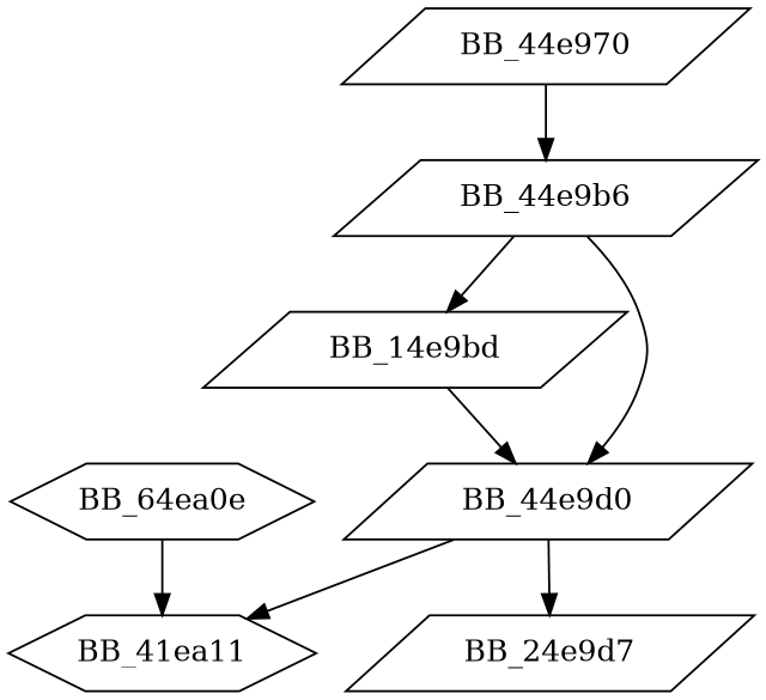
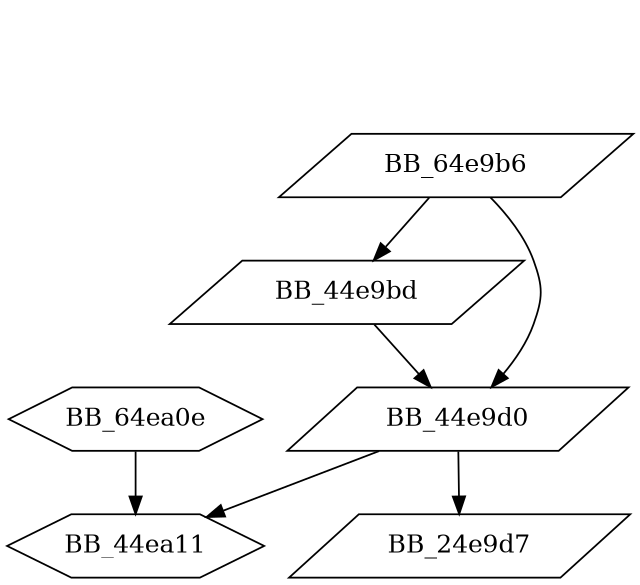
  digraph {
    node [shape=parallelogram]
-   BB_44e970
-   BB_44e9b6
-   BB_44e9bd [label=BB_14e9bd]
+   BB_44e9b6 [label=BB_64e9b6]
+   BB_44e9bd
    BB_44e9d0
-   BB_44ea11 [shape=hexagon label=BB_41ea11]
+   BB_44ea11 [shape=hexagon]
    n6 [label=BB_24e9d7]
    n7 [label=BB_64ea0e shape=hexagon]
-   BB_44e970 -> BB_44e9b6
    BB_44e9b6 -> BB_44e9bd
    BB_44e9b6 -> BB_44e9d0
    BB_44e9bd -> BB_44e9d0
    BB_44e9d0 -> BB_44ea11
    BB_44e9d0 -> n6
    n7 -> BB_44ea11
  }
